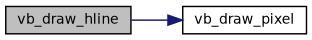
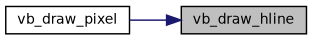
  digraph {
    rankdir=LR
    node [color=black fontname=Helvetica fontsize=10 shape=record style=filled]
    n1 [fillcolor=grey75 fontcolor=black height=0.2 label=vb_draw_hline width=0.4]
    n2 [fillcolor=white height=0.2 label=vb_draw_pixel width=0.4]
-   n1 -> n2 [color=midnightblue fontname=Helvetica fontsize=10 labelfontname=Helvetica labelfontsize=10 style=solid]
+   n2 -> n1 [color=midnightblue fontname=Helvetica fontsize=10 labelfontname=Helvetica labelfontsize=10 style=solid]
  }
